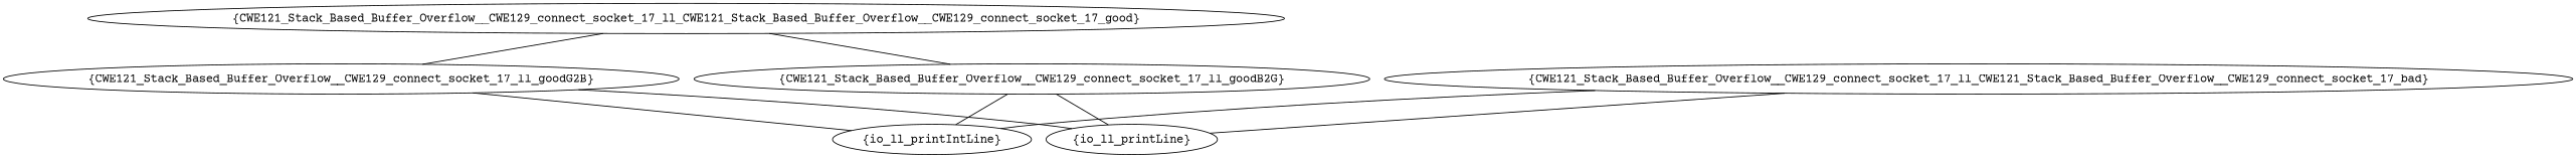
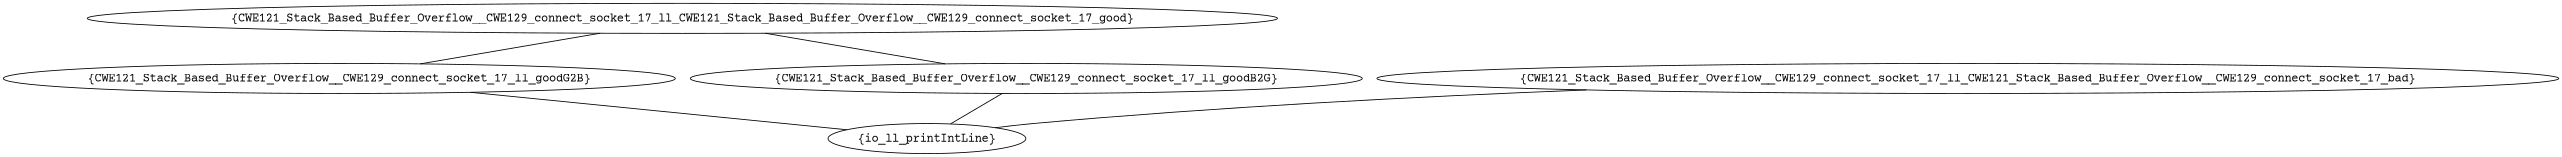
  graph {
    fontname="Courier Prime"
    node [fontname="Courier Prime"]
    edge [fontname="Courier Prime"]
    n1 [label="{CWE121_Stack_Based_Buffer_Overflow__CWE129_connect_socket_17_ll_CWE121_Stack_Based_Buffer_Overflow__CWE129_connect_socket_17_good}"]
    n2 [label="{CWE121_Stack_Based_Buffer_Overflow__CWE129_connect_socket_17_ll_goodB2G}"]
    n3 [label="{CWE121_Stack_Based_Buffer_Overflow__CWE129_connect_socket_17_ll_goodG2B}"]
    n4 [label="{io_ll_printIntLine}"]
-   n5 [label="{io_ll_printLine}"]
    n6 [label="{CWE121_Stack_Based_Buffer_Overflow__CWE129_connect_socket_17_ll_CWE121_Stack_Based_Buffer_Overflow__CWE129_connect_socket_17_bad}"]
    n1 -- n2
    n1 -- n3
    n2 -- n4
-   n2 -- n5
    n3 -- n4
-   n3 -- n5
    n6 -- n4
-   n6 -- n5
  }
